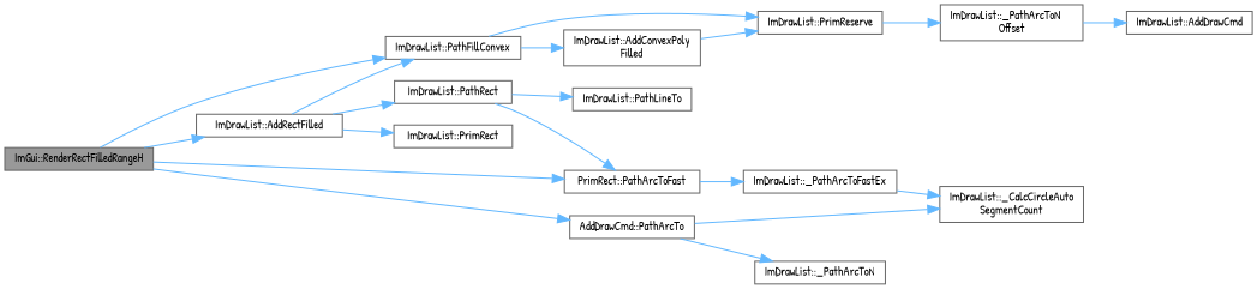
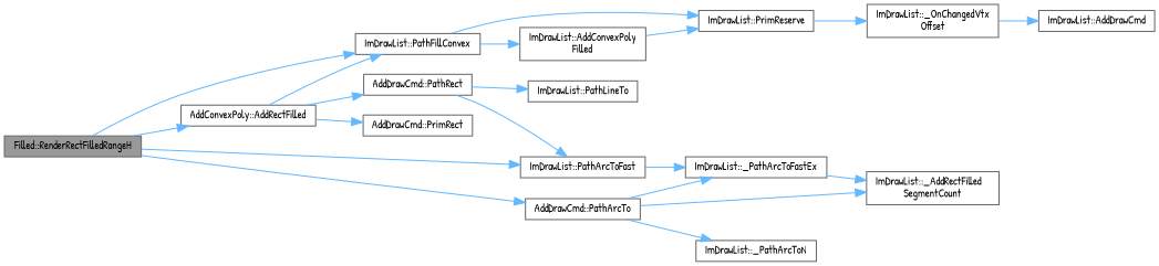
  digraph {
    fontname="Patrick Hand"
    rankdir=LR
    node [color=grey40 fillcolor=white fontname="Patrick Hand" fontsize=10 shape=box style=filled]
    edge [color=steelblue1 fontname="Patrick Hand" fontsize=10 labelfontname=Helvetica labelfontsize=10 style=solid]
-   n1 [color=gray40 fillcolor=grey60 fontcolor=black height=0.2 label="ImGui::RenderRectFilledRangeH" width=0.4]
-   n2 [height=0.2 label="ImDrawList::AddRectFilled" width=0.4]
+   n1 [color=gray40 fillcolor=grey60 fontcolor=black height=0.2 label="Filled::RenderRectFilledRangeH" width=0.4]
+   n2 [height=0.2 label="AddConvexPoly::AddRectFilled" width=0.4]
    n3 [height=0.2 label="ImDrawList::PathFillConvex" width=0.4]
-   n4 [height=0.2 label="PrimRect::PathArcToFast" width=0.4]
+   n4 [height=0.2 label="ImDrawList::PathArcToFast" width=0.4]
    n5 [height=0.2 label="AddDrawCmd::PathArcTo" width=0.4]
-   n6 [height=0.2 label="ImDrawList::PathRect" width=0.4]
-   n7 [height=0.2 label="ImDrawList::PrimRect" width=0.4]
+   n6 [height=0.2 label="AddDrawCmd::PathRect" width=0.4]
+   n7 [height=0.2 label="AddDrawCmd::PrimRect" width=0.4]
    n8 [height=0.2 label="ImDrawList::PrimReserve" width=0.4]
    n9 [height=0.2 label="ImDrawList::AddConvexPoly\lFilled" width=0.4]
    n10 [height=0.2 label="ImDrawList::_PathArcToFastEx" width=0.4]
    n11 [height=0.2 label="ImDrawList::PathLineTo" width=0.4]
-   n12 [height=0.2 label="ImDrawList::_CalcCircleAuto\lSegmentCount" width=0.4]
+   n12 [height=0.2 label="ImDrawList::_AddRectFilled\lSegmentCount" width=0.4]
    n13 [height=0.2 label="ImDrawList::_PathArcToN" width=0.4]
-   n14 [height=0.2 label="ImDrawList::_PathArcToN\lOffset" width=0.4]
+   n14 [height=0.2 label="ImDrawList::_OnChangedVtx\lOffset" width=0.4]
    n15 [height=0.2 label="ImDrawList::AddDrawCmd" width=0.4]
    n1 -> n2
    n1 -> n3
    n1 -> n4
    n1 -> n5
    n2 -> n3
    n2 -> n6
    n2 -> n7
    n3 -> n8
    n3 -> n9
    n4 -> n10
+   n5 -> n10
    n5 -> n12
    n5 -> n13
    n6 -> n4
    n6 -> n11
    n8 -> n14
    n9 -> n8
    n10 -> n12
    n14 -> n15
  }
